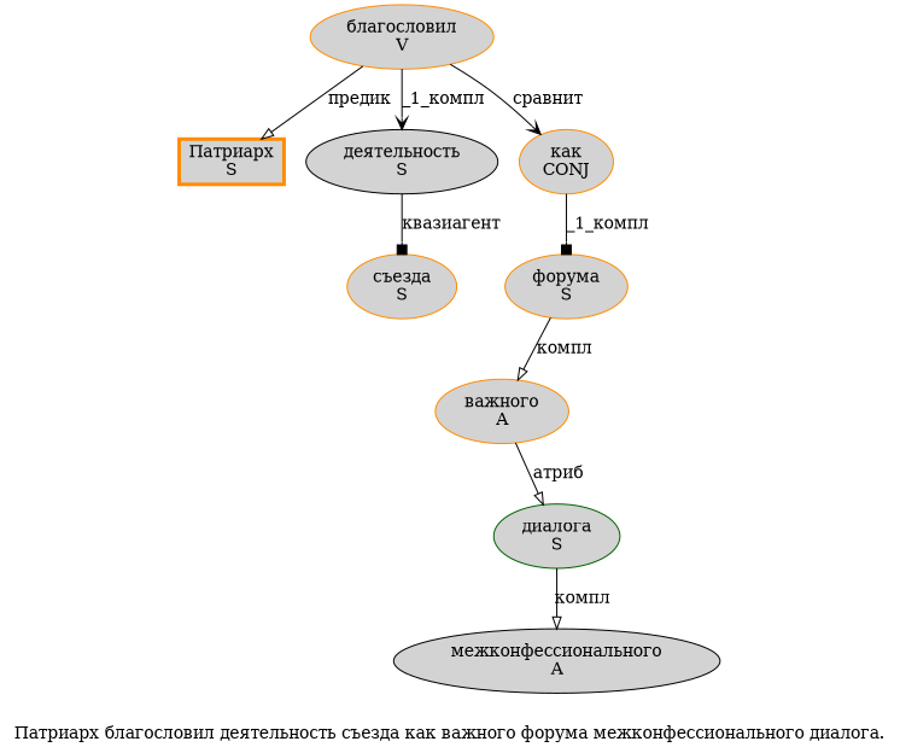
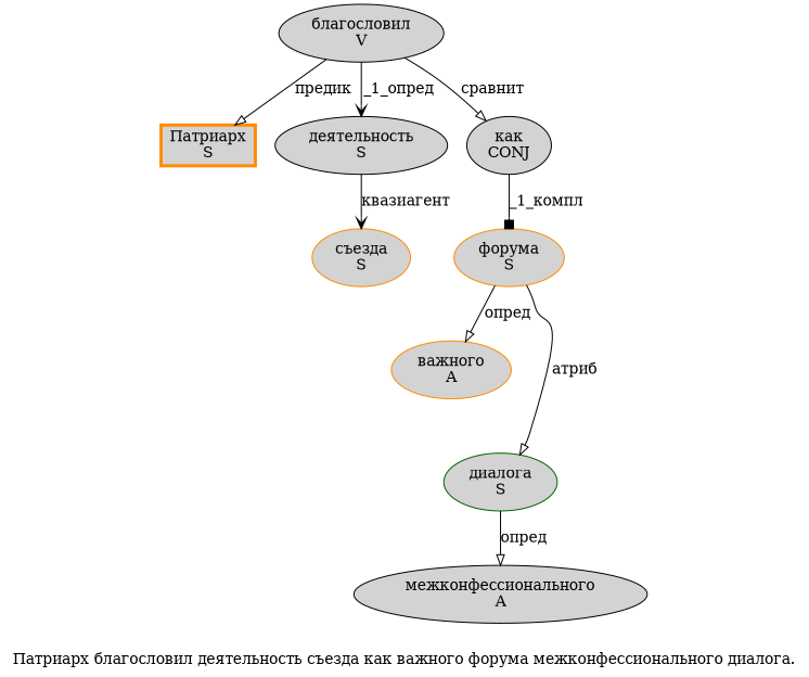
  digraph {
    label="Патриарх благословил деятельность съезда как важного форума межконфессионального диалога."
    node [color=darkorange fillcolor=lightgray penwidth=1 shape=ellipse style=filled]
    edge [arrowhead=onormal]
    n1 [label="Патриарх\nS" penwidth=3 shape=box]
-   n2 [label="благословил\nV"]
+   n2 [color=black label="благословил\nV"]
    n3 [color=black label="деятельность\nS"]
-   n4 [label="как\nCONJ"]
+   n4 [color=black label="как\nCONJ"]
    n5 [label="съезда\nS"]
    n6 [label="форума\nS"]
    n7 [label="важного\nA"]
    n8 [color=darkgreen label="диалога\nS"]
    n9 [color=black label="межконфессионального\nA"]
    n2 -> n1 [label="предик"]
-   n2 -> n3 [arrowhead=vee label="_1_компл"]
-   n2 -> n4 [arrowhead=vee label="сравнит"]
-   n3 -> n5 [arrowhead=box label="квазиагент"]
+   n2 -> n3 [arrowhead=vee label="_1_опред"]
+   n2 -> n4 [label="сравнит"]
+   n3 -> n5 [arrowhead=vee label="квазиагент"]
    n4 -> n6 [arrowhead=box label="_1_компл"]
-   n6 -> n7 [label="компл"]
-   n7 -> n8 [label="атриб"]
-   n8 -> n9 [label="компл"]
+   n6 -> n7 [label="опред"]
+   n6 -> n8 [label="атриб"]
+   n8 -> n9 [label="опред"]
  }
